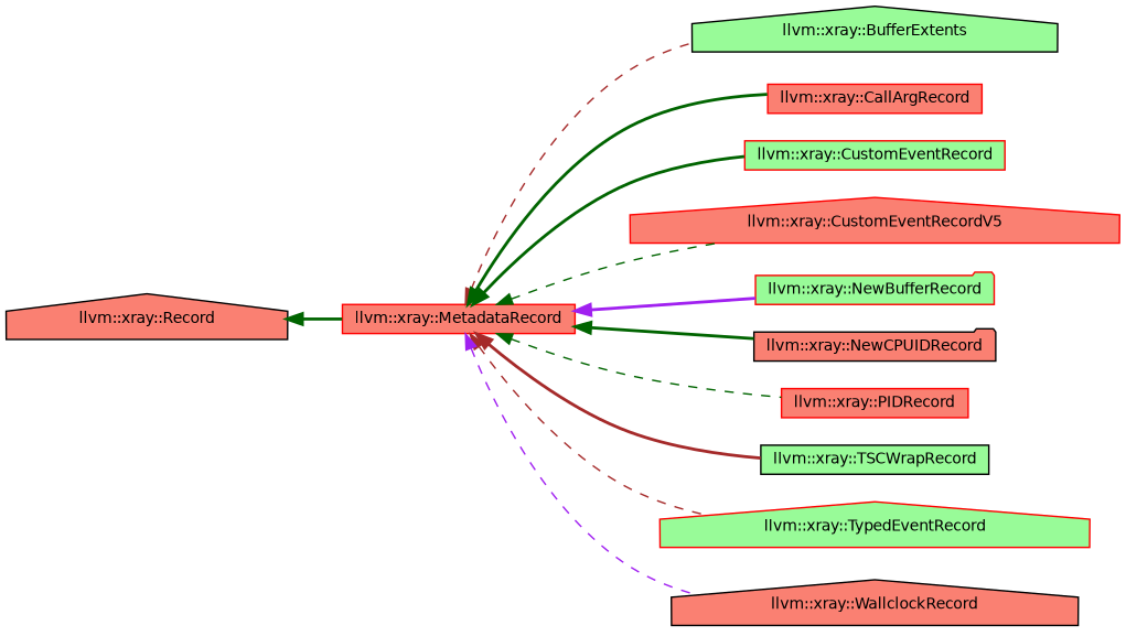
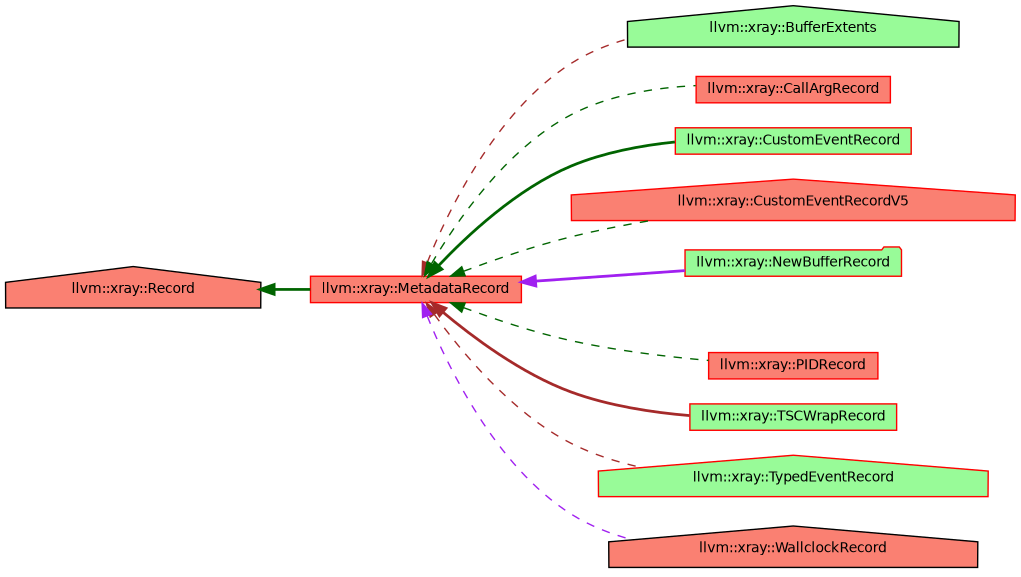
  digraph {
    rankdir=LR
    node [color=red fillcolor=salmon fontname=Helvetica fontsize=10 shape=box style=filled]
    edge [color=darkgreen dir=back fontname=Helvetica fontsize=10 labelfontname=Helvetica labelfontsize=10 style=dashed]
    n1 [fontcolor=black height=0.2 label="llvm::xray::MetadataRecord" width=0.4]
    n2 [color=black fillcolor=palegreen height=0.2 label="llvm::xray::BufferExtents" shape=house width=0.4]
    n3 [height=0.2 label="llvm::xray::CallArgRecord" width=0.4]
    n4 [fillcolor=palegreen height=0.2 label="llvm::xray::CustomEventRecord" width=0.4]
    n5 [height=0.2 label="llvm::xray::CustomEventRecordV5" shape=house width=0.4]
    n6 [fillcolor=palegreen height=0.2 label="llvm::xray::NewBufferRecord" shape=folder width=0.4]
-   n7 [color=black height=0.2 label="llvm::xray::NewCPUIDRecord" shape=folder width=0.4]
    n8 [height=0.2 label="llvm::xray::PIDRecord" width=0.4]
-   n9 [color=black fillcolor=palegreen height=0.2 label="llvm::xray::TSCWrapRecord" width=0.4]
+   n9 [fillcolor=palegreen height=0.2 label="llvm::xray::TSCWrapRecord" width=0.4]
    n10 [fillcolor=palegreen height=0.2 label="llvm::xray::TypedEventRecord" shape=house width=0.4]
    n11 [color=black height=0.2 label="llvm::xray::WallclockRecord" shape=house width=0.4]
    n12 [color=black height=0.2 label="llvm::xray::Record" shape=house width=0.4]
    n1 -> n2 [color=brown]
-   n1 -> n3 [style=bold]
+   n1 -> n3
    n1 -> n4 [style=bold]
    n1 -> n5
    n1 -> n6 [color=purple style=bold]
-   n1 -> n7 [style=bold]
    n1 -> n8
    n1 -> n9 [color=brown style=bold]
    n1 -> n10 [color=brown]
    n1 -> n11 [color=purple]
    n12 -> n1 [style=bold]
  }
